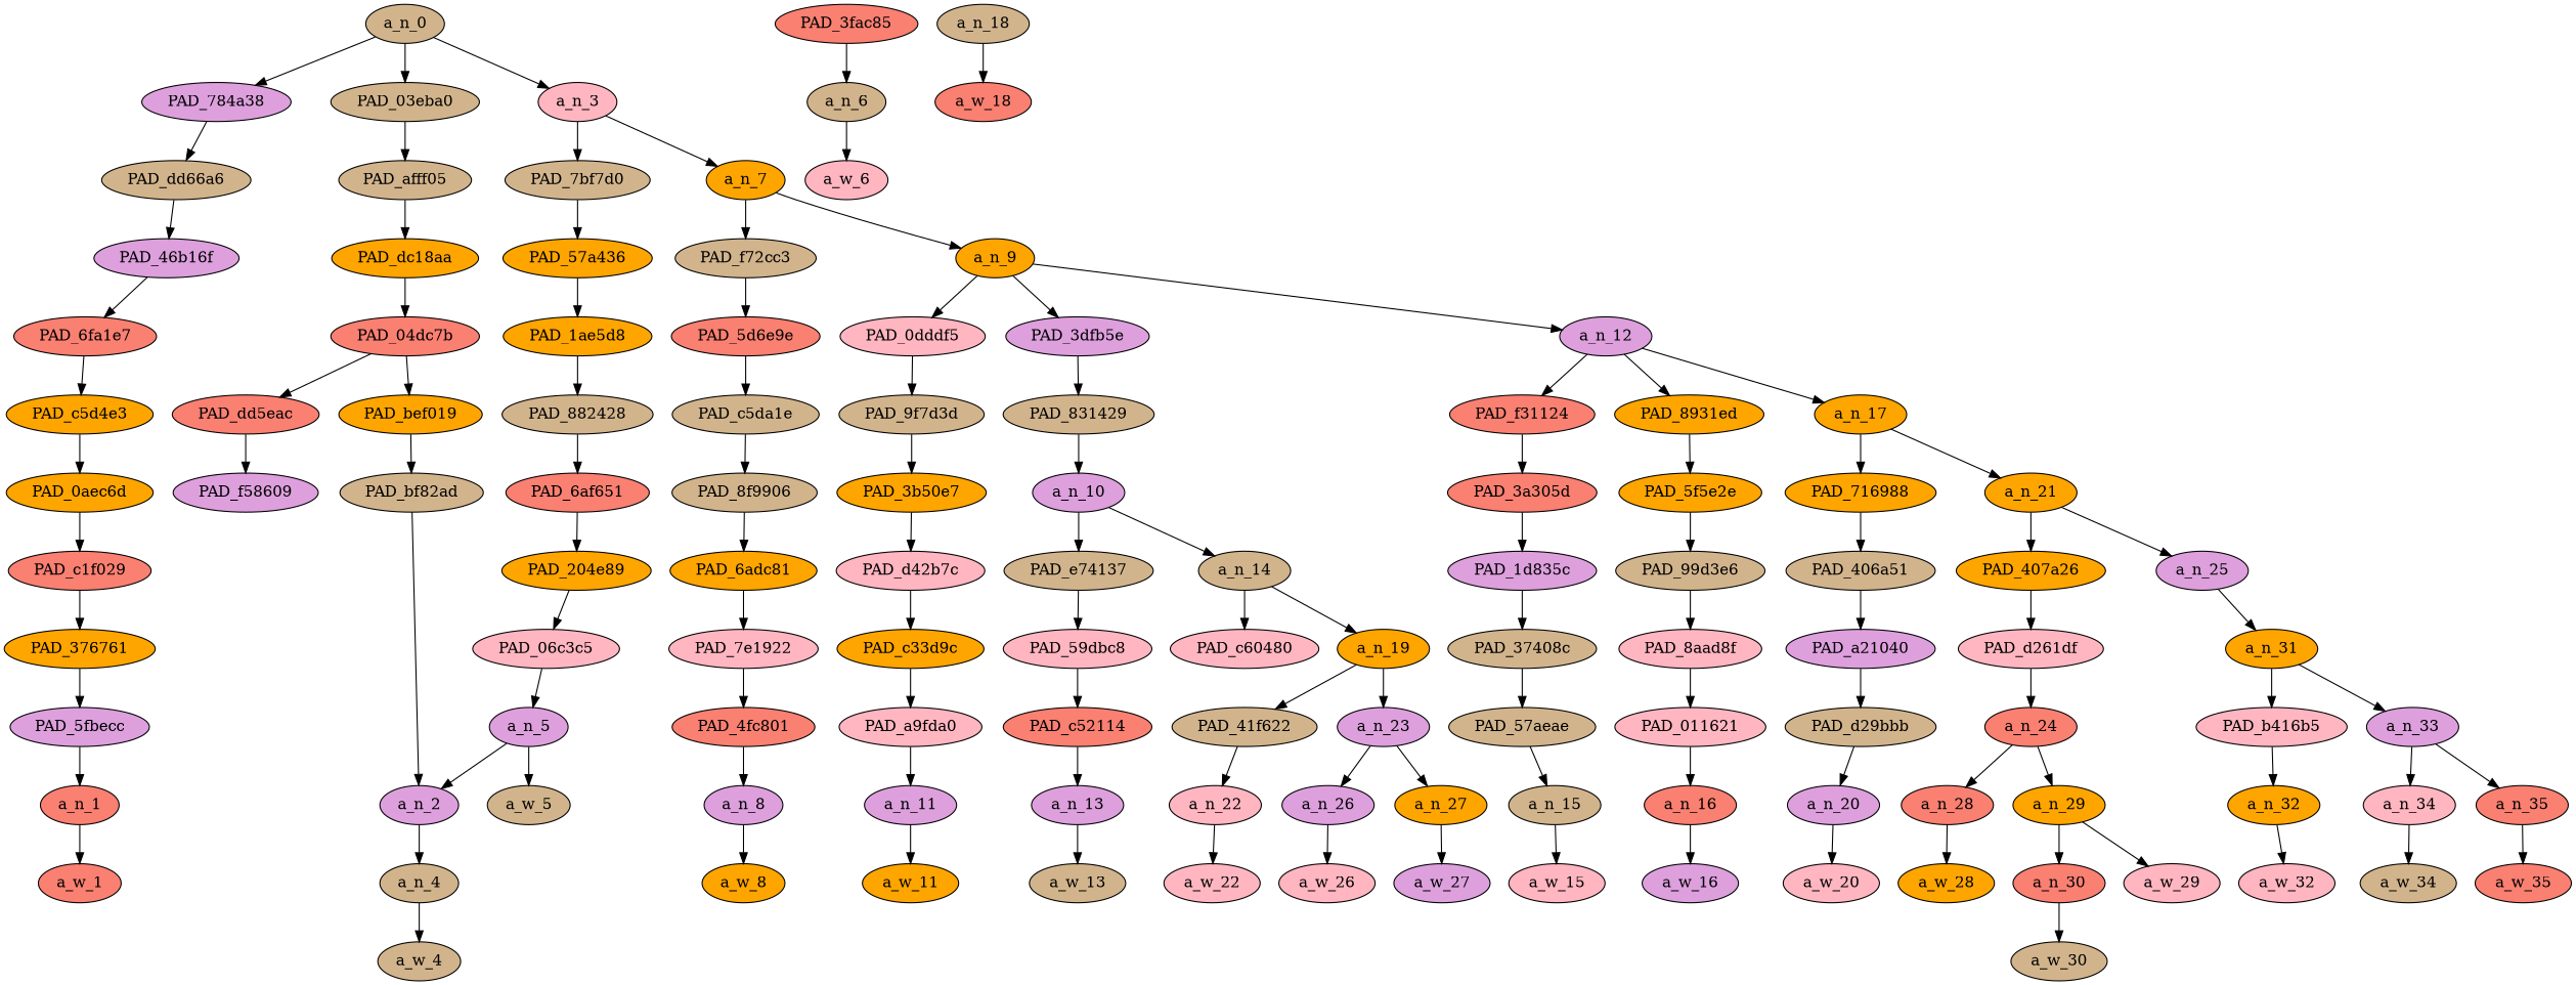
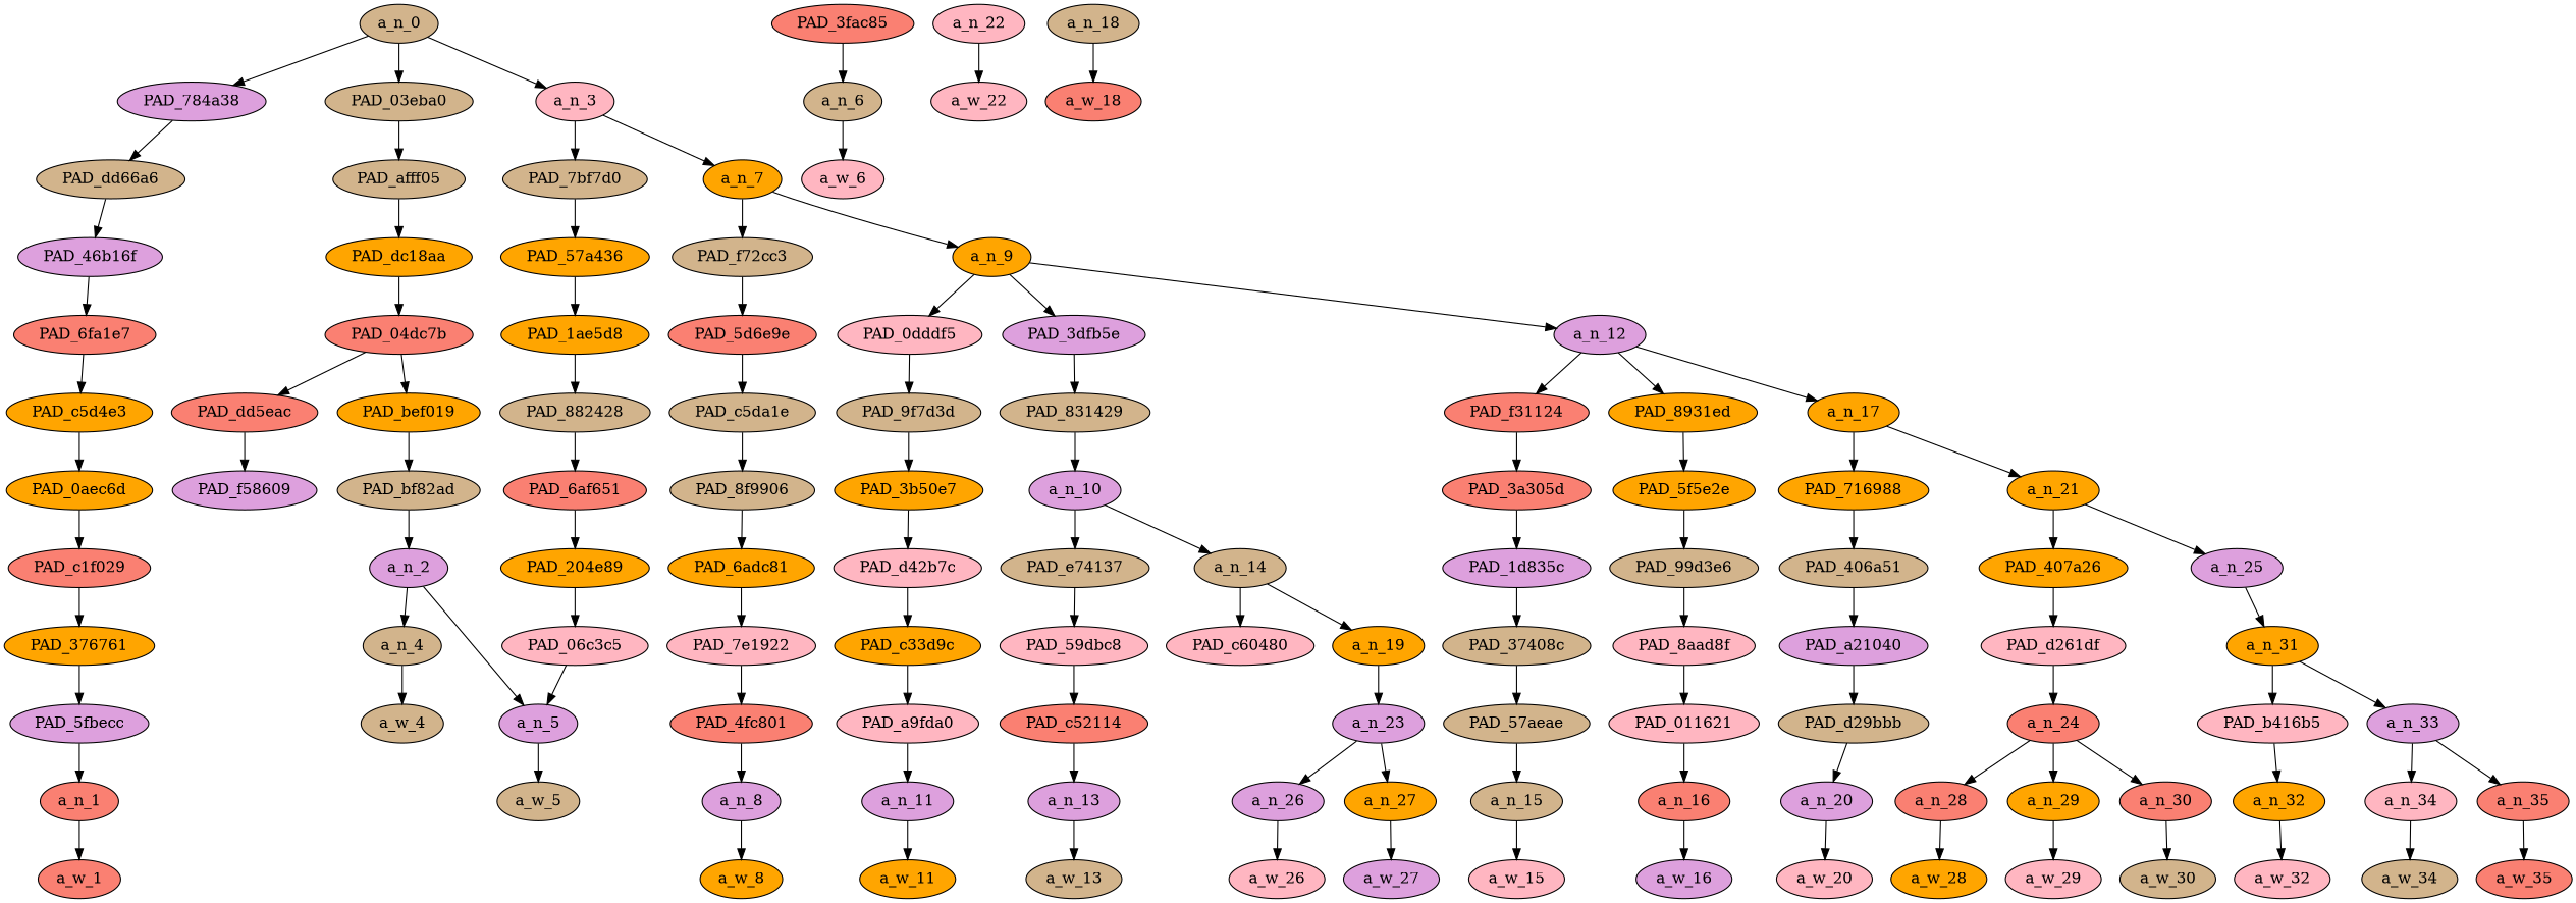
  strict digraph {
    node [div_dir=1 fillcolor=tan index=0 level=1 style=filled text_span="[0]" value=0.03966807]
    a_n_0 [level=11 text_span="[0, 1, 2, 3, 4, 5, 6, 7, 8, 9, 10, 11, 12, 13, 14, 15, 16, 17, 18, 19]" value=1.00000003]
    PAD_784a38 [div_dir=-1 fillcolor=plum level=10]
    PAD_03eba0 [div_dir=-1 index=1 level=10 text_span="[1, 2]" value=0.10001734]
    a_n_3 [fillcolor=lightpink index=2 level=10 text_span="[3, 4, 5, 6, 7, 8, 9, 10, 11, 12, 13, 14, 15, 16, 17, 18, 19]" value=0.86004135]
    PAD_dd66a6 [div_dir=-1 level=9]
    PAD_afff05 [div_dir=-1 index=1 level=9 text_span="[1, 2]" value=0.10001734]
    PAD_7bf7d0 [div_dir=-1 index=2 level=9 text_span="[3]" value=0.03350921]
    a_n_7 [fillcolor=orange index=3 level=9 text_span="[4, 5, 6, 7, 8, 9, 10, 11, 12, 13, 14, 15, 16, 17, 18, 19]" value=0.82615083]
    PAD_46b16f [div_dir=-1 fillcolor=plum level=8]
    PAD_dc18aa [div_dir=-1 fillcolor=orange index=1 level=8 text_span="[1, 2]" value=0.10001734]
    PAD_57a436 [div_dir=-1 fillcolor=orange index=2 level=8 text_span="[3]" value=0.03350921]
    PAD_f72cc3 [index=3 level=8 text_span="[4]" value=0.02411607]
    a_n_9 [fillcolor=orange index=4 level=8 text_span="[5, 6, 7, 8, 9, 10, 11, 12, 13, 14, 15, 16, 17, 18, 19]" value=0.80161441]
    PAD_6fa1e7 [div_dir=-1 fillcolor=salmon level=7]
    PAD_c5d4e3 [div_dir=-1 fillcolor=orange level=6]
    PAD_0aec6d [div_dir=-1 fillcolor=orange level=5]
    PAD_c1f029 [div_dir=-1 fillcolor=salmon level=4]
    PAD_376761 [div_dir=-1 fillcolor=orange level=3]
    PAD_5fbecc [div_dir=-1 fillcolor=plum level=2]
    a_n_1 [div_dir=-1 fillcolor=salmon]
    a_w_1 [div_dir=0 fillcolor=salmon level=0 value="<user>"]
    PAD_04dc7b [div_dir=-1 fillcolor=salmon index=1 level=7 text_span="[1, 2]" value=0.10001734]
    PAD_dd5eac [div_dir=-1 fillcolor=salmon index=1 level=6 text_span="[1, 2]" value=0.10001734]
    PAD_bef019 [div_dir=-1 fillcolor=orange index=1 level=4 text_span="[1, 2]" value=0.10001734]
    PAD_f58609 [div_dir=-1 fillcolor=plum index=1 level=5 text_span="[1, 2]" value=0.10001734]
    PAD_bf82ad [div_dir=-1 index=1 level=3 text_span="[1, 2]" value=0.10001734]
    a_n_2 [div_dir=-1 fillcolor=plum index=1 level=2 text_span="[1, 2]" value=0.10001734]
    a_n_4 [div_dir=-1 index=1 text_span="[1]" value=0.04910982]
    a_n_5 [fillcolor=plum index=2 text_span="[2]" value=0.05063614]
    a_w_4 [div_dir=0 index=1 level=0 text_span="[1]" value=my]
    a_w_5 [div_dir=0 index=2 level=0 text_span="[2]" value=guess]
    PAD_1ae5d8 [div_dir=-1 fillcolor=orange index=2 level=7 text_span="[3]" value=0.03350921]
    PAD_5d6e9e [fillcolor=salmon index=3 level=7 text_span="[4]" value=0.02411607]
    PAD_0dddf5 [fillcolor=lightpink index=5 level=7 text_span="[10]" value=0.02891123]
    PAD_3dfb5e [fillcolor=plum index=4 level=7 text_span="[5, 6, 7, 8, 9]" value=0.20874927]
    a_n_12 [fillcolor=plum index=6 level=7 text_span="[11, 12, 13, 14, 15, 16, 17, 18, 19]" value=0.56352531]
    PAD_882428 [div_dir=-1 index=2 level=6 text_span="[3]" value=0.03350921]
    PAD_6af651 [div_dir=-1 fillcolor=salmon index=2 level=5 text_span="[3]" value=0.03350921]
    PAD_204e89 [div_dir=-1 fillcolor=orange index=2 level=4 text_span="[3]" value=0.03350921]
    PAD_06c3c5 [div_dir=-1 fillcolor=lightpink index=2 level=3 text_span="[3]" value=0.03350921]
    PAD_3fac85 [div_dir=-1 fillcolor=salmon index=2 level=2 text_span="[3]" value=0.03350921]
    a_n_6 [div_dir=-1 index=3 text_span="[3]" value=0.03350921]
    a_w_6 [div_dir=0 fillcolor=lightpink index=3 level=0 text_span="[3]" value=is]
    PAD_c5da1e [index=3 level=6 text_span="[4]" value=0.02411607]
    PAD_9f7d3d [index=5 level=6 text_span="[10]" value=0.02891123]
    PAD_831429 [index=4 level=6 text_span="[5, 6, 7, 8, 9]" value=0.20874927]
    PAD_f31124 [fillcolor=salmon index=6 level=6 text_span="[11]" value=0.02998183]
    PAD_8931ed [fillcolor=orange index=7 level=6 text_span="[12]" value=0.03079723]
    a_n_17 [fillcolor=orange index=8 level=6 text_span="[13, 14, 15, 16, 17, 18, 19]" value=0.50234719]
    PAD_8f9906 [index=3 level=5 text_span="[4]" value=0.02411607]
    PAD_6adc81 [fillcolor=orange index=3 level=4 text_span="[4]" value=0.02411607]
    PAD_7e1922 [fillcolor=lightpink index=3 level=3 text_span="[4]" value=0.02411607]
    PAD_4fc801 [fillcolor=salmon index=3 level=2 text_span="[4]" value=0.02411607]
    a_n_8 [fillcolor=plum index=4 text_span="[4]" value=0.02411607]
    a_w_8 [div_dir=0 fillcolor=orange index=4 level=0 text_span="[4]" value=that]
    PAD_3b50e7 [fillcolor=orange index=5 level=5 text_span="[10]" value=0.02891123]
    a_n_10 [fillcolor=plum index=4 level=5 text_span="[5, 6, 7, 8, 9]" value=0.20874927]
    PAD_3a305d [fillcolor=salmon index=6 level=5 text_span="[11]" value=0.02998183]
    PAD_5f5e2e [fillcolor=orange index=7 level=5 text_span="[12]" value=0.03079723]
    PAD_716988 [div_dir=-1 fillcolor=orange index=8 level=5 text_span="[13]" value=0.06479556]
    a_n_21 [fillcolor=orange index=9 level=5 text_span="[14, 15, 16, 17, 18, 19]" value=0.43718348]
    PAD_d42b7c [fillcolor=lightpink index=6 level=4 text_span="[10]" value=0.02891123]
    PAD_c33d9c [fillcolor=orange index=7 level=3 text_span="[10]" value=0.02891123]
    PAD_a9fda0 [fillcolor=lightpink index=8 level=2 text_span="[10]" value=0.02891123]
    a_n_11 [fillcolor=plum index=10 text_span="[10]" value=0.02891123]
    a_w_11 [div_dir=0 fillcolor=orange index=10 level=0 text_span="[10]" value=she1]
    PAD_e74137 [index=4 level=4 text_span="[5]" value=0.02396744]
    a_n_14 [index=5 level=4 text_span="[6, 7, 8, 9]" value=0.18459237]
    PAD_59dbc8 [fillcolor=lightpink index=4 level=3 text_span="[5]" value=0.02396744]
    PAD_c60480 [fillcolor=lightpink index=5 level=3 text_span="[6]" value=0.02702109]
    a_n_19 [fillcolor=orange index=6 level=3 text_span="[7, 8, 9]" value=0.15737956]
    PAD_c52114 [fillcolor=salmon index=4 level=2 text_span="[5]" value=0.02396744]
-   PAD_41f622 [index=6 level=2 text_span="[7]" value=0.02593275]
    a_n_23 [fillcolor=plum index=7 level=2 text_span="[8, 9]" value=0.13128337]
    a_n_13 [fillcolor=plum index=5 text_span="[5]" value=0.02396744]
    a_w_13 [div_dir=0 index=5 level=0 text_span="[5]" value=if]
    a_n_22 [fillcolor=lightpink index=7 text_span="[7]" value=0.02593275]
    a_n_26 [fillcolor=plum index=8 text_span="[8]" value=0.04173825]
    a_n_27 [div_dir=-1 fillcolor=orange index=9 text_span="[9]" value=0.08936738]
    a_n_18 [index=6 text_span="[6]" value=0.02702109]
    a_w_18 [div_dir=0 fillcolor=salmon index=6 level=0 text_span="[6]" value=she]
    a_w_22 [div_dir=0 fillcolor=lightpink index=7 level=0 text_span="[7]" value=did]
    a_w_26 [div_dir=0 fillcolor=lightpink index=8 level=0 text_span="[8]" value=get]
    a_w_27 [div_dir=0 fillcolor=plum index=9 level=0 text_span="[9]" value=raped]
    PAD_1d835c [fillcolor=plum index=7 level=4 text_span="[11]" value=0.02998183]
    PAD_99d3e6 [index=8 level=4 text_span="[12]" value=0.03079723]
    PAD_406a51 [div_dir=-1 index=9 level=4 text_span="[13]" value=0.06479556]
    PAD_407a26 [fillcolor=orange index=10 level=4 text_span="[14, 15, 16]" value=0.26107690]
    a_n_25 [div_dir=-1 fillcolor=plum index=11 level=4 text_span="[17, 18, 19]" value=0.17570576]
    PAD_37408c [index=8 level=3 text_span="[11]" value=0.02998183]
    PAD_57aeae [index=9 level=2 text_span="[11]" value=0.02998183]
    a_n_15 [index=11 text_span="[11]" value=0.02998183]
    a_w_15 [div_dir=0 fillcolor=lightpink index=11 level=0 text_span="[11]" value=would]
    PAD_8aad8f [fillcolor=lightpink index=9 level=3 text_span="[12]" value=0.03079723]
    PAD_011621 [fillcolor=lightpink index=10 level=2 text_span="[12]" value=0.03079723]
    a_n_16 [fillcolor=salmon index=12 text_span="[12]" value=0.03079723]
    a_w_16 [div_dir=0 fillcolor=plum index=12 level=0 text_span="[12]" value=not]
    PAD_a21040 [div_dir=-1 fillcolor=plum index=10 level=3 text_span="[13]" value=0.06479556]
    PAD_d261df [fillcolor=lightpink index=11 level=3 text_span="[14, 15, 16]" value=0.26107690]
    a_n_31 [div_dir=-1 fillcolor=orange index=12 level=3 text_span="[17, 18, 19]" value=0.17544162]
    PAD_d29bbb [div_dir=-1 index=11 level=2 text_span="[13]" value=0.06479556]
    a_n_20 [div_dir=-1 fillcolor=plum index=13 text_span="[13]" value=0.06479556]
    a_w_20 [div_dir=0 fillcolor=lightpink index=13 level=0 text_span="[13]" value=murder]
    a_n_24 [fillcolor=salmon index=12 level=2 text_span="[14, 15, 16]" value=0.26107690]
    PAD_b416b5 [div_dir=-1 fillcolor=lightpink index=13 level=2 text_span="[17]" value=0.08513462]
    a_n_33 [div_dir=-1 fillcolor=plum index=14 level=2 text_span="[18, 19]" value=0.09004286]
    a_n_28 [fillcolor=salmon index=14 text_span="[14]" value=0.04791141]
    a_n_29 [fillcolor=orange index=15 text_span="[15]" value=0.08410994]
    a_n_30 [fillcolor=salmon index=16 text_span="[16]" value=0.12821304]
    a_w_28 [div_dir=0 fillcolor=orange index=14 level=0 text_span="[14]" value=the]
    a_w_29 [div_dir=0 fillcolor=lightpink index=15 level=0 text_span="[15]" value=innocent]
    a_w_30 [div_dir=0 index=16 level=0 text_span="[16]" value=baby]
    a_n_32 [div_dir=-1 fillcolor=orange index=17 text_span="[17]" value=0.08513462]
    a_n_34 [div_dir=-1 fillcolor=lightpink index=18 text_span="[18]" value=0.04913477]
    a_n_35 [fillcolor=salmon index=19 text_span="[19]" value=0.04082790]
    a_w_32 [div_dir=0 fillcolor=lightpink index=17 level=0 text_span="[17]" value=many]
    a_w_34 [div_dir=0 index=18 level=0 text_span="[18]" value=do]
    a_w_35 [div_dir=0 fillcolor=salmon index=19 level=0 text_span="[19]" value=not1]
    a_n_0 -> PAD_784a38
    a_n_0 -> PAD_03eba0
    a_n_0 -> a_n_3
    PAD_784a38 -> PAD_dd66a6
    PAD_03eba0 -> PAD_afff05
    a_n_3 -> PAD_7bf7d0
    a_n_3 -> a_n_7
    PAD_dd66a6 -> PAD_46b16f
    PAD_afff05 -> PAD_dc18aa
    PAD_7bf7d0 -> PAD_57a436
    a_n_7 -> PAD_f72cc3
    a_n_7 -> a_n_9
    PAD_46b16f -> PAD_6fa1e7
    PAD_dc18aa -> PAD_04dc7b
    PAD_57a436 -> PAD_1ae5d8
    PAD_f72cc3 -> PAD_5d6e9e
    a_n_9 -> PAD_0dddf5
    a_n_9 -> PAD_3dfb5e
    a_n_9 -> a_n_12
    PAD_6fa1e7 -> PAD_c5d4e3
    PAD_c5d4e3 -> PAD_0aec6d
    PAD_0aec6d -> PAD_c1f029
    PAD_c1f029 -> PAD_376761
    PAD_376761 -> PAD_5fbecc
    PAD_5fbecc -> a_n_1
    a_n_1 -> a_w_1
    PAD_04dc7b -> PAD_dd5eac
    PAD_04dc7b -> PAD_bef019
    PAD_dd5eac -> PAD_f58609
    PAD_bef019 -> PAD_bf82ad
    PAD_bf82ad -> a_n_2
    a_n_2 -> a_n_4
-   a_n_5 -> a_n_2
+   a_n_2 -> a_n_5
    a_n_4 -> a_w_4
    a_n_5 -> a_w_5
    PAD_1ae5d8 -> PAD_882428
    PAD_5d6e9e -> PAD_c5da1e
    PAD_0dddf5 -> PAD_9f7d3d
    PAD_3dfb5e -> PAD_831429
    a_n_12 -> PAD_f31124
    a_n_12 -> PAD_8931ed
    a_n_12 -> a_n_17
    PAD_882428 -> PAD_6af651
    PAD_6af651 -> PAD_204e89
    PAD_204e89 -> PAD_06c3c5
    PAD_06c3c5 -> a_n_5
    PAD_3fac85 -> a_n_6
    a_n_6 -> a_w_6
    PAD_c5da1e -> PAD_8f9906
    PAD_9f7d3d -> PAD_3b50e7
    PAD_831429 -> a_n_10
    PAD_f31124 -> PAD_3a305d
    PAD_8931ed -> PAD_5f5e2e
    a_n_17 -> PAD_716988
    a_n_17 -> a_n_21
    PAD_8f9906 -> PAD_6adc81
    PAD_6adc81 -> PAD_7e1922
    PAD_7e1922 -> PAD_4fc801
    PAD_4fc801 -> a_n_8
    a_n_8 -> a_w_8
    PAD_3b50e7 -> PAD_d42b7c
    a_n_10 -> PAD_e74137
    a_n_10 -> a_n_14
    PAD_3a305d -> PAD_1d835c
    PAD_5f5e2e -> PAD_99d3e6
    PAD_716988 -> PAD_406a51
    a_n_21 -> PAD_407a26
    a_n_21 -> a_n_25
    PAD_d42b7c -> PAD_c33d9c
    PAD_c33d9c -> PAD_a9fda0
    PAD_a9fda0 -> a_n_11
    a_n_11 -> a_w_11
    PAD_e74137 -> PAD_59dbc8
    a_n_14 -> PAD_c60480
    a_n_14 -> a_n_19
    PAD_59dbc8 -> PAD_c52114
-   a_n_19 -> PAD_41f622
    a_n_19 -> a_n_23
    PAD_c52114 -> a_n_13
-   PAD_41f622 -> a_n_22
    a_n_23 -> a_n_26
    a_n_23 -> a_n_27
    a_n_13 -> a_w_13
    a_n_22 -> a_w_22
    a_n_26 -> a_w_26
    a_n_27 -> a_w_27
    a_n_18 -> a_w_18
    PAD_1d835c -> PAD_37408c
    PAD_99d3e6 -> PAD_8aad8f
    PAD_406a51 -> PAD_a21040
    PAD_407a26 -> PAD_d261df
    a_n_25 -> a_n_31
    PAD_37408c -> PAD_57aeae
    PAD_57aeae -> a_n_15
    a_n_15 -> a_w_15
    PAD_8aad8f -> PAD_011621
    PAD_011621 -> a_n_16
    a_n_16 -> a_w_16
    PAD_a21040 -> PAD_d29bbb
    PAD_d261df -> a_n_24
    a_n_31 -> PAD_b416b5
    a_n_31 -> a_n_33
    PAD_d29bbb -> a_n_20
    a_n_20 -> a_w_20
    a_n_24 -> a_n_28
    a_n_24 -> a_n_29
-   a_n_29 -> a_n_30
+   a_n_24 -> a_n_30
    PAD_b416b5 -> a_n_32
    a_n_33 -> a_n_34
    a_n_33 -> a_n_35
    a_n_28 -> a_w_28
    a_n_29 -> a_w_29
    a_n_30 -> a_w_30
    a_n_32 -> a_w_32
    a_n_34 -> a_w_34
    a_n_35 -> a_w_35
  }
